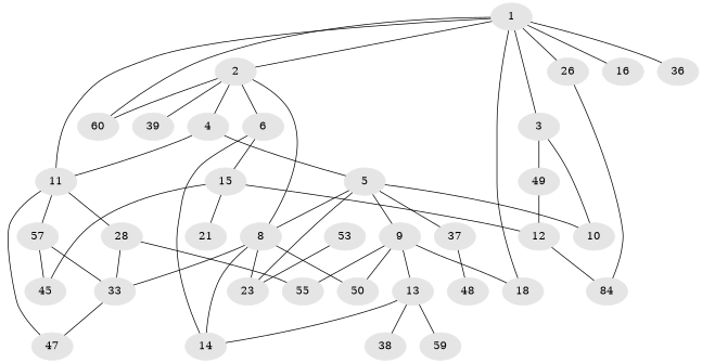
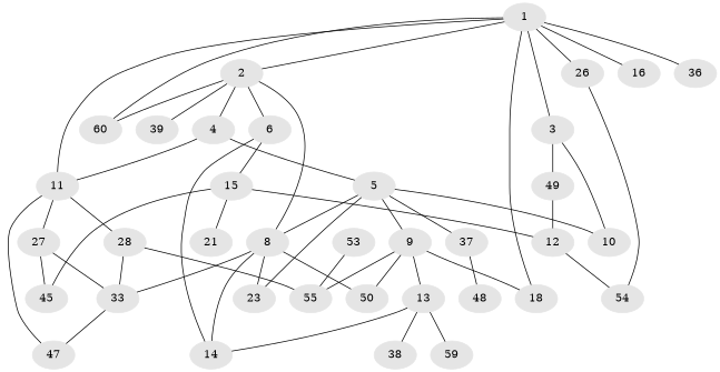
  graph {
    node [color=gray90 style=filled]
    1
    2
    3
    11 [super="+20"]
    16 [super="+62"]
    18 [super="+41+40"]
    26
    36
    60
    4 [super="+17"]
    6
    8 [super="+12"]
    39
    10
    49
-   27 [label=57]
+   27
    28 [super="+35"]
    47 [super="+59"]
-   54 [label=84]
+   54
    5 [super="+31+7"]
    14 [super="+51"]
    15
    23
    33 [super="+44"]
    50 [super="+63"]
    n26 [label=12]
    9 [super="+34+32"]
    37 [super="+42"]
    13
    55
    48
    21
    45
    n34 [label=59 super="+25"]
    38
    53
    1 -- 2
    1 -- 3
    1 -- 11
    1 -- 16
    1 -- 18
    1 -- 26
    1 -- 36
    1 -- 60
    2 -- 60
    2 -- 4
    2 -- 6
    2 -- 8
    2 -- 39
    3 -- 10
    3 -- 49
    11 -- 27
    11 -- 28
    11 -- 47
    26 -- 54
    4 -- 11
    4 -- 5
    6 -- 14
    6 -- 15
    8 -- 14
    8 -- 23
    8 -- 33
    8 -- 50
    49 -- n26
    27 -- 33
    27 -- 45
    28 -- 33
    28 -- 55
    5 -- 8
    5 -- 10
    5 -- 23
    5 -- 9
    5 -- 37
    15 -- n26
    15 -- 21
    15 -- 45
    33 -- 47
    n26 -- 54
    9 -- 18
    9 -- 50
    9 -- 13
    9 -- 55
    37 -- 48
    13 -- 14
    13 -- n34
    13 -- 38
-   53 -- 23
+   53 -- 55
  }
